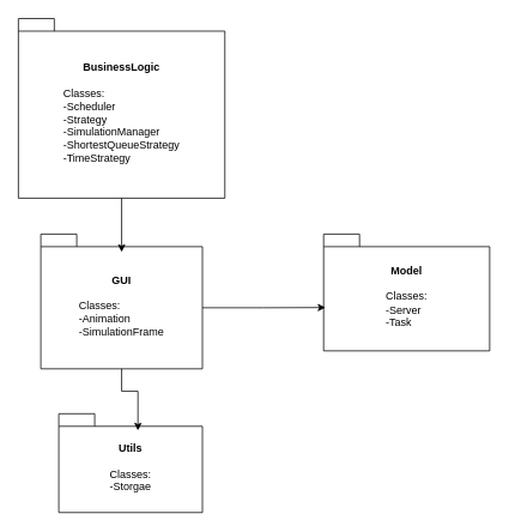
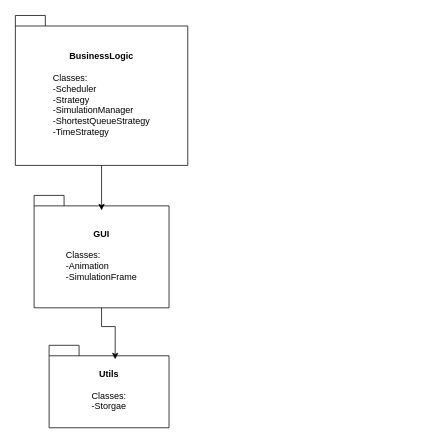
  <mxCell id="0" />
  <mxCell id="1" parent="0" />
  <mxCell id="2" value="Utils&lt;div&gt;&lt;br&gt;&lt;div style=&quot;text-align: left;&quot;&gt;&lt;span style=&quot;background-color: transparent; color: light-dark(rgb(0, 0, 0), rgb(255, 255, 255)); font-weight: normal;&quot;&gt;Classes:&lt;/span&gt;&lt;/div&gt;&lt;div style=&quot;text-align: left;&quot;&gt;&lt;span style=&quot;background-color: transparent; color: light-dark(rgb(0, 0, 0), rgb(255, 255, 255)); font-weight: normal;&quot;&gt;-Storgae&lt;/span&gt;&lt;/div&gt;&lt;/div&gt;" style="shape=folder;fontStyle=1;spacingTop=10;tabWidth=40;tabHeight=14;tabPosition=left;html=1;whiteSpace=wrap;" vertex="1" parent="1"><mxGeometry x="65" y="460" width="160" height="110" as="geometry" /></mxCell>
- <mxCell id="3" value="Model&lt;br&gt;&lt;br&gt;&lt;div style=&quot;text-align: left;&quot;&gt;&lt;span style=&quot;background-color: transparent; color: light-dark(rgb(0, 0, 0), rgb(255, 255, 255)); font-weight: normal;&quot;&gt;Classes:&lt;/span&gt;&lt;/div&gt;&lt;div style=&quot;text-align: left;&quot;&gt;&lt;span style=&quot;background-color: transparent; color: light-dark(rgb(0, 0, 0), rgb(255, 255, 255)); font-weight: normal;&quot;&gt;-Server&lt;/span&gt;&lt;/div&gt;&lt;div style=&quot;text-align: left;&quot;&gt;&lt;span style=&quot;background-color: transparent; color: light-dark(rgb(0, 0, 0), rgb(255, 255, 255)); font-weight: normal;&quot;&gt;-Task&lt;/span&gt;&lt;/div&gt;" style="shape=folder;fontStyle=1;spacingTop=10;tabWidth=40;tabHeight=14;tabPosition=left;html=1;whiteSpace=wrap;" vertex="1" parent="1"><mxGeometry x="360" y="260" width="185" height="130" as="geometry" /></mxCell>
  <mxCell id="4" value="GUI&lt;br&gt;&lt;br&gt;&lt;div style=&quot;text-align: left;&quot;&gt;&lt;span style=&quot;font-weight: normal; background-color: transparent; color: light-dark(rgb(0, 0, 0), rgb(255, 255, 255));&quot;&gt;Classes:&lt;/span&gt;&lt;/div&gt;&lt;span style=&quot;font-weight: normal;&quot;&gt;&lt;div style=&quot;text-align: left;&quot;&gt;&lt;span style=&quot;background-color: transparent; color: light-dark(rgb(0, 0, 0), rgb(255, 255, 255));&quot;&gt;-Animation&lt;/span&gt;&lt;/div&gt;&lt;div style=&quot;text-align: left;&quot;&gt;&lt;span style=&quot;background-color: transparent; color: light-dark(rgb(0, 0, 0), rgb(255, 255, 255));&quot;&gt;-SimulationFrame&lt;/span&gt;&lt;/div&gt;&lt;/span&gt;" style="shape=folder;fontStyle=1;spacingTop=10;tabWidth=40;tabHeight=14;tabPosition=left;html=1;whiteSpace=wrap;" vertex="1" parent="1"><mxGeometry x="45" y="260" width="180" height="150" as="geometry" /></mxCell>
  <mxCell id="5" value="BusinessLogic&lt;br&gt;&lt;div&gt;&lt;br&gt;&lt;/div&gt;&lt;div&gt;&lt;div style=&quot;text-align: left;&quot;&gt;&lt;span style=&quot;font-weight: normal; background-color: transparent; color: light-dark(rgb(0, 0, 0), rgb(255, 255, 255));&quot;&gt;Classes:&lt;/span&gt;&lt;/div&gt;&lt;span style=&quot;font-weight: normal;&quot;&gt;&lt;div style=&quot;text-align: left;&quot;&gt;&lt;span style=&quot;background-color: transparent; color: light-dark(rgb(0, 0, 0), rgb(255, 255, 255));&quot;&gt;-Scheduler&lt;/span&gt;&lt;/div&gt;&lt;/span&gt;&lt;/div&gt;&lt;div&gt;&lt;div style=&quot;text-align: left;&quot;&gt;&lt;span style=&quot;font-weight: normal; background-color: transparent; color: light-dark(rgb(0, 0, 0), rgb(255, 255, 255));&quot;&gt;-Strategy&lt;/span&gt;&lt;/div&gt;&lt;span style=&quot;font-weight: normal;&quot;&gt;&lt;div style=&quot;text-align: left;&quot;&gt;&lt;span style=&quot;background-color: transparent; color: light-dark(rgb(0, 0, 0), rgb(255, 255, 255));&quot;&gt;-SimulationManager&lt;/span&gt;&lt;/div&gt;&lt;/span&gt;&lt;/div&gt;&lt;div style=&quot;text-align: left;&quot;&gt;&lt;span style=&quot;font-weight: normal;&quot;&gt;-ShortestQueueStrategy&lt;/span&gt;&lt;/div&gt;&lt;div style=&quot;text-align: left;&quot;&gt;&lt;span style=&quot;font-weight: normal;&quot;&gt;-TimeStrategy&lt;/span&gt;&lt;/div&gt;" style="shape=folder;fontStyle=1;spacingTop=10;tabWidth=40;tabHeight=14;tabPosition=left;html=1;whiteSpace=wrap;" vertex="1" parent="1"><mxGeometry x="20" y="20" width="230" height="200" as="geometry" /></mxCell>
  <mxCell id="6" style="edgeStyle=orthogonalEdgeStyle;rounded=0;orthogonalLoop=1;jettySize=auto;html=1;exitX=0.5;exitY=1;exitDx=0;exitDy=0;exitPerimeter=0;entryX=0.5;entryY=0.133;entryDx=0;entryDy=0;entryPerimeter=0;" edge="1" parent="1" source="5" target="4"><mxGeometry relative="1" as="geometry" /></mxCell>
- <mxCell id="7" style="edgeStyle=orthogonalEdgeStyle;rounded=0;orthogonalLoop=1;jettySize=auto;html=1;exitX=0;exitY=0;exitDx=180;exitDy=82;exitPerimeter=0;entryX=0.011;entryY=0.629;entryDx=0;entryDy=0;entryPerimeter=0;" edge="1" parent="1" source="4" target="3"><mxGeometry relative="1" as="geometry" /></mxCell>
  <mxCell id="8" style="edgeStyle=orthogonalEdgeStyle;rounded=0;orthogonalLoop=1;jettySize=auto;html=1;exitX=0.5;exitY=1;exitDx=0;exitDy=0;exitPerimeter=0;entryX=0.551;entryY=0.169;entryDx=0;entryDy=0;entryPerimeter=0;" edge="1" parent="1" source="4" target="2"><mxGeometry relative="1" as="geometry" /></mxCell>
